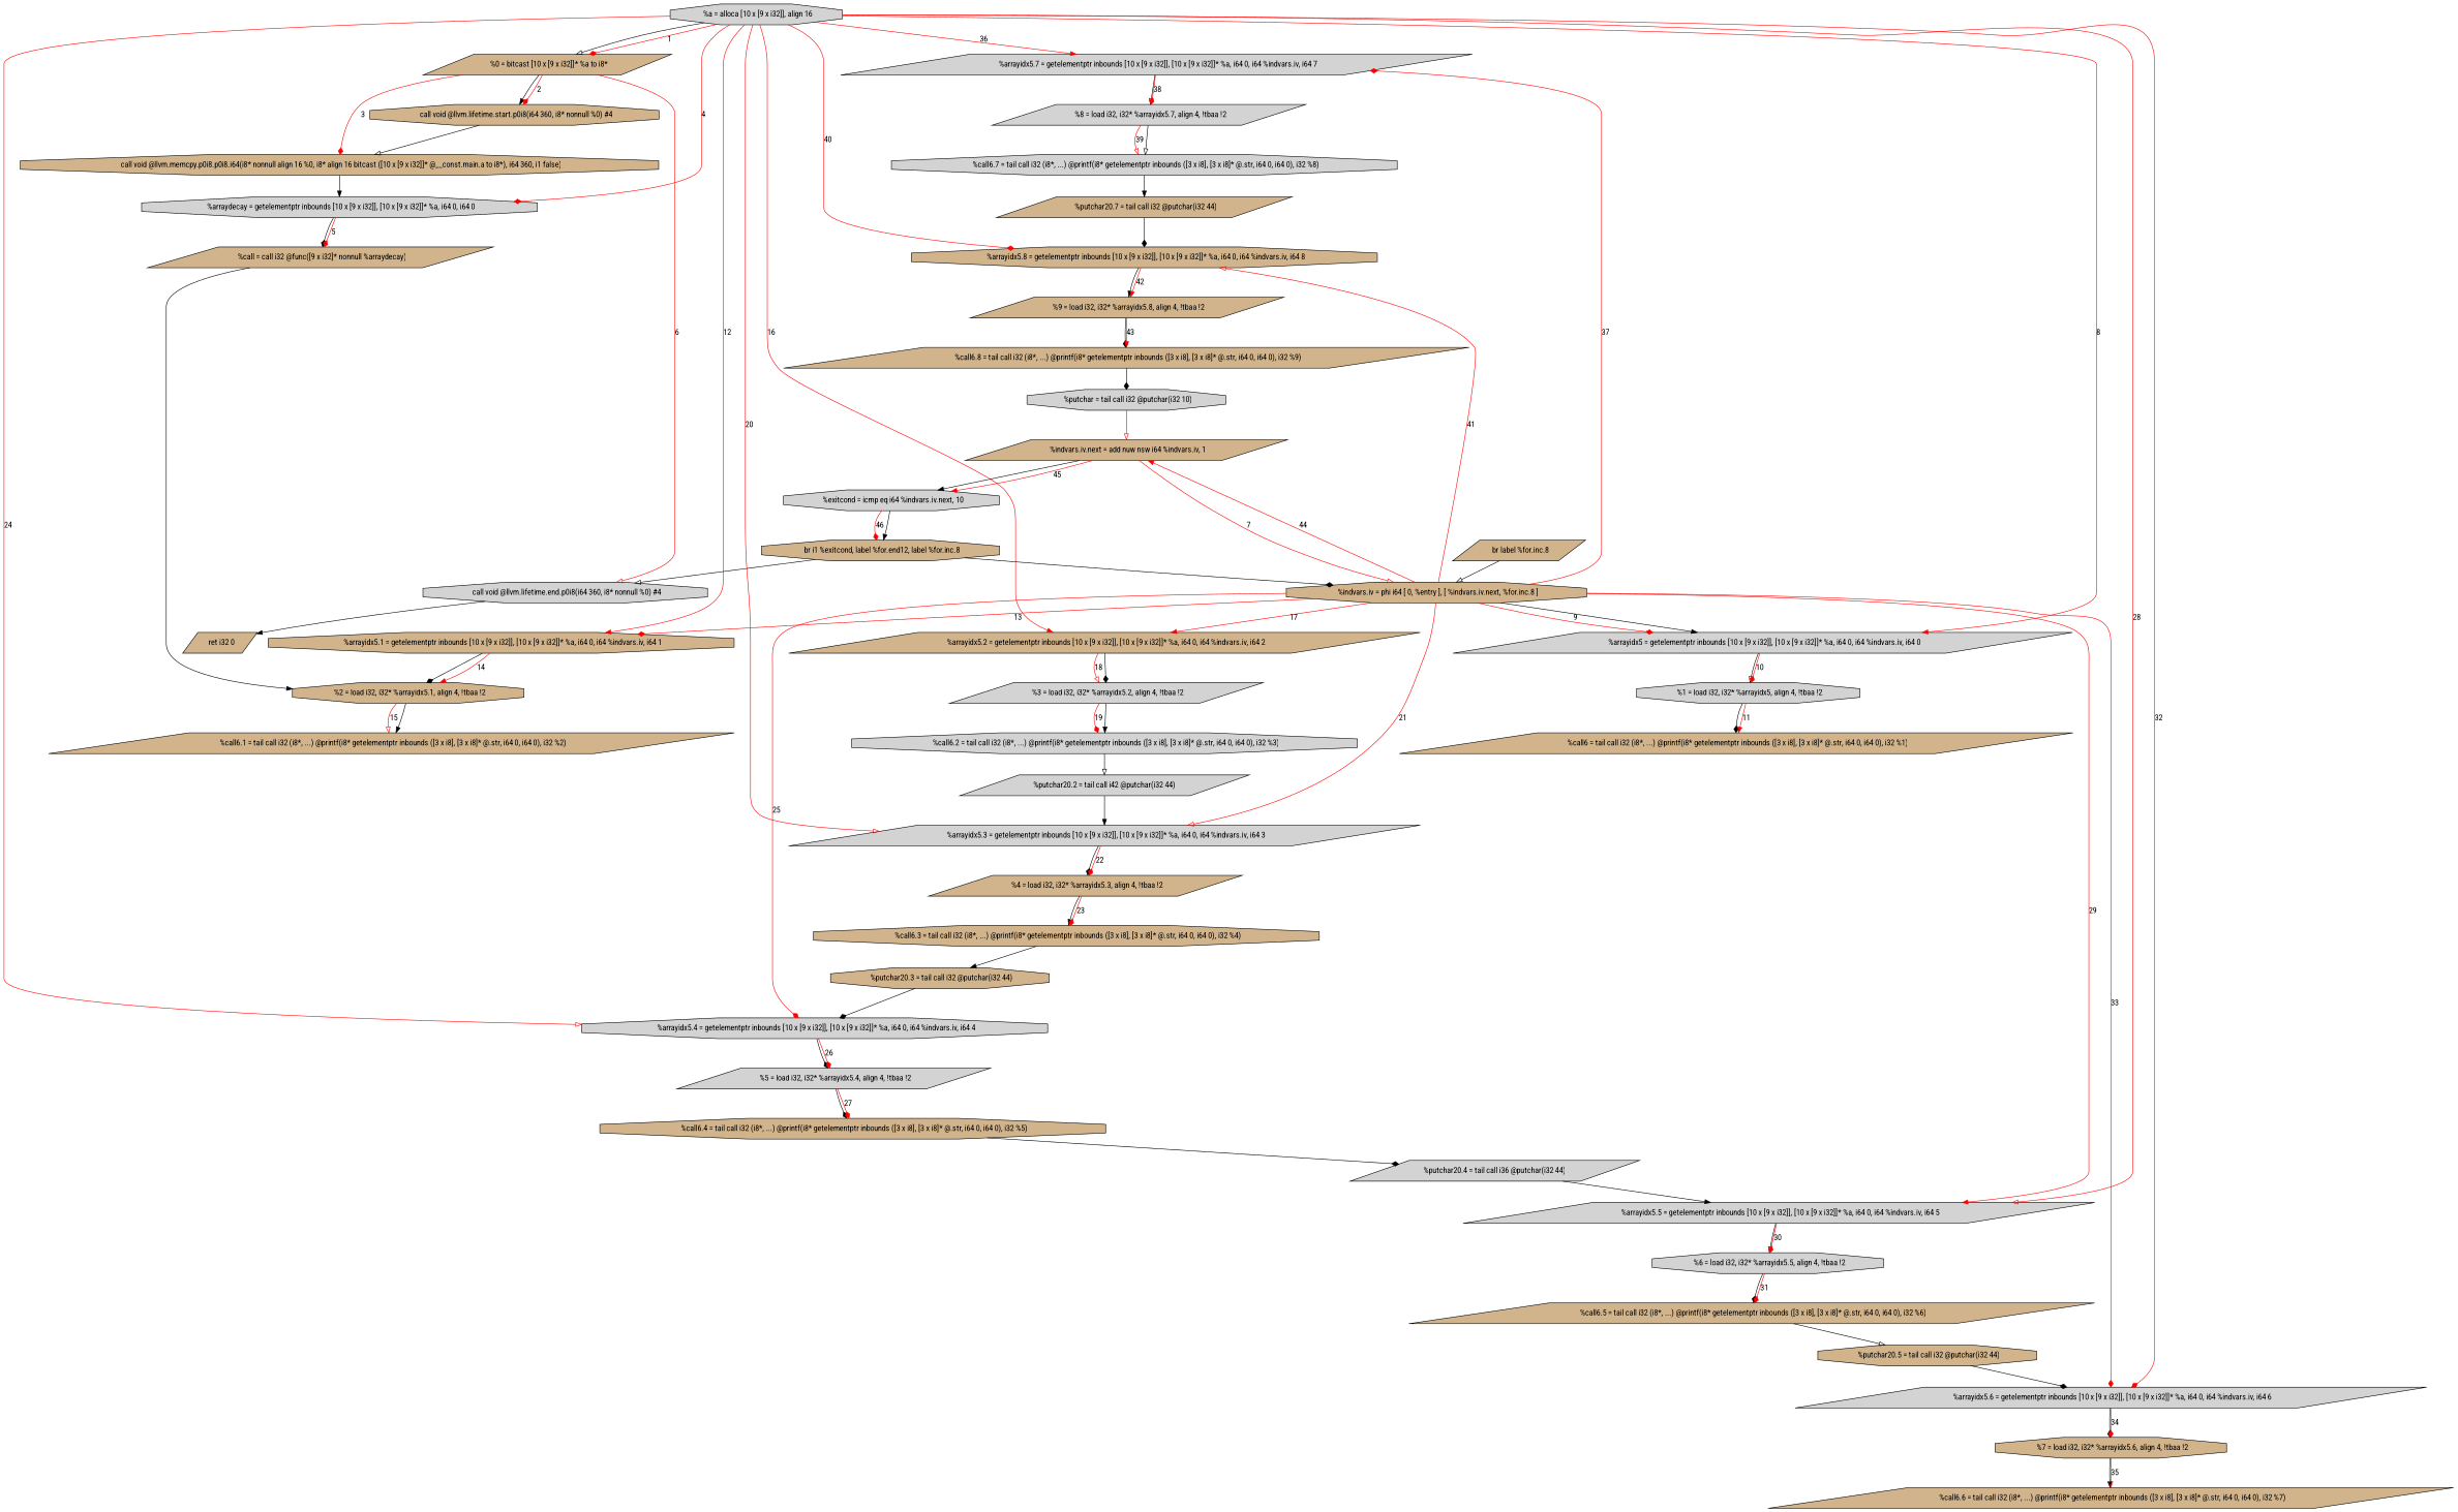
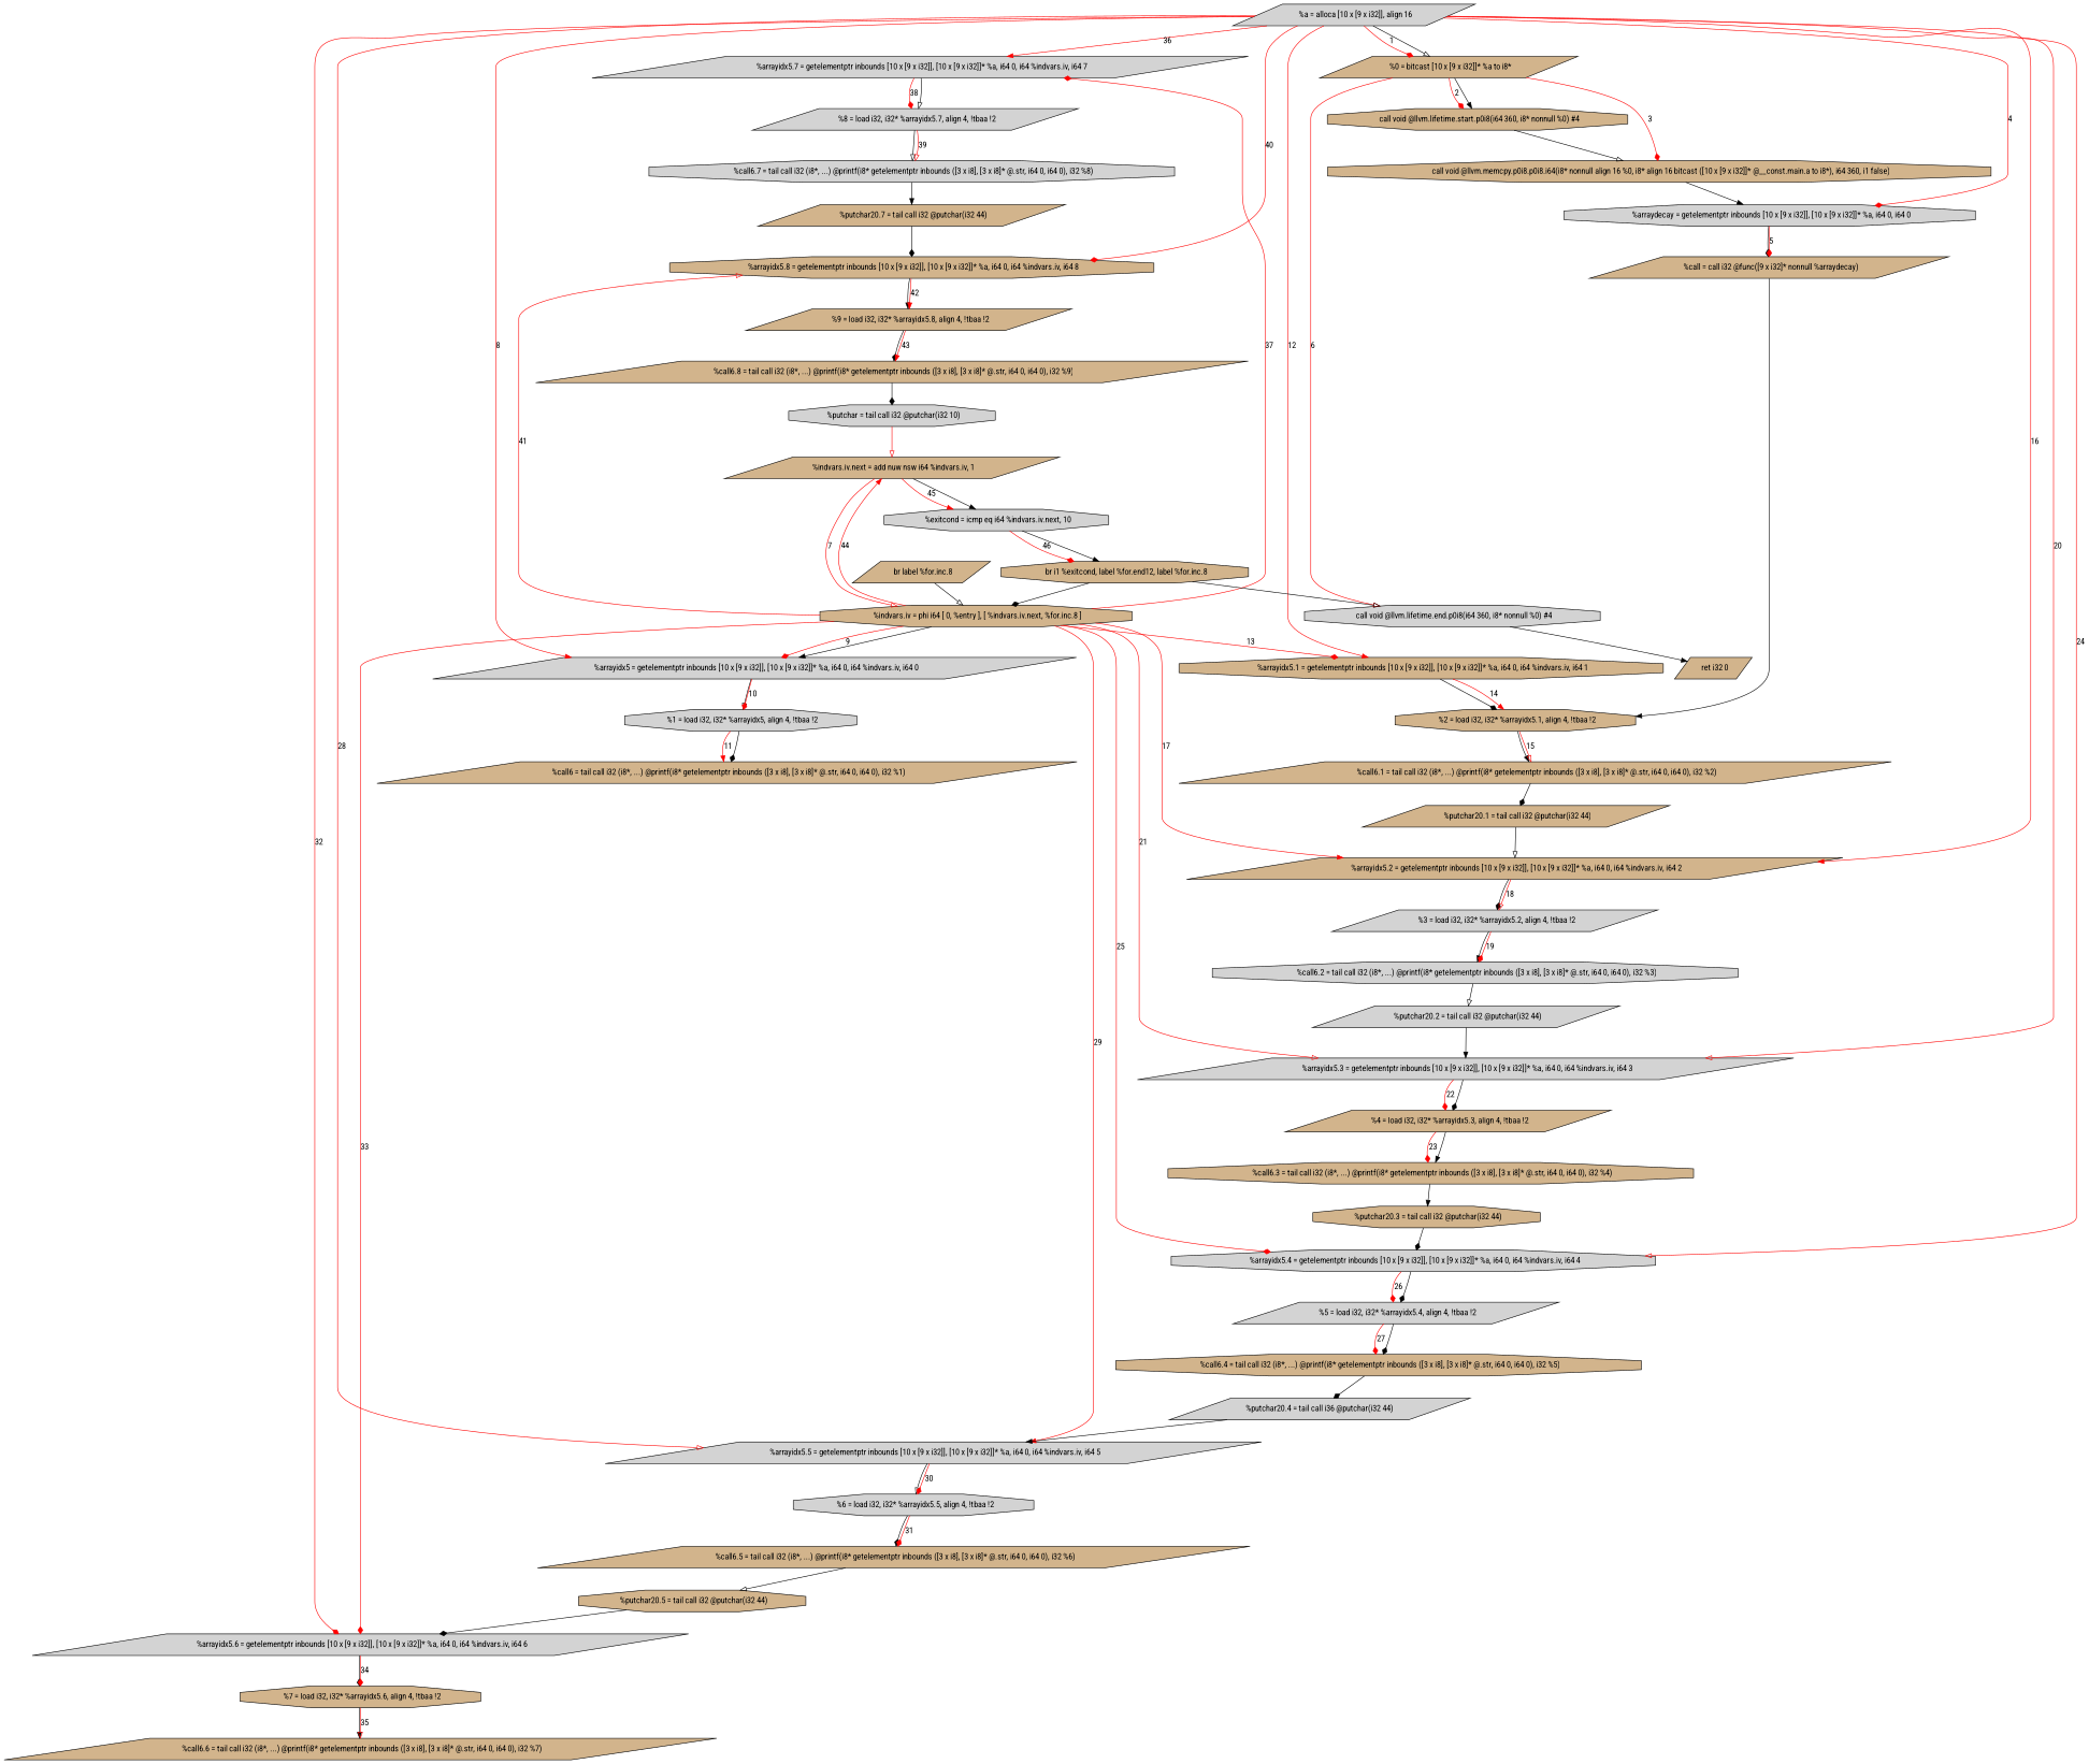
  digraph {
    fontname="Roboto Condensed"
    node [fillcolor=tan fontname="Roboto Condensed" shape=parallelogram style=filled]
    edge [arrowhead=diamond fontname="Roboto Condensed" color=red]
-   n1 [fillcolor=lightgrey label="  %a = alloca [10 x [9 x i32]], align 16" shape=octagon]
+   n1 [fillcolor=lightgrey label="  %a = alloca [10 x [9 x i32]], align 16"]
    n2 [label="  %0 = bitcast [10 x [9 x i32]]* %a to i8*"]
    n3 [fillcolor=lightgrey label="  %arraydecay = getelementptr inbounds [10 x [9 x i32]], [10 x [9 x i32]]* %a, i64 0, i64 0" shape=octagon]
    n4 [fillcolor=lightgrey label="  %arrayidx5 = getelementptr inbounds [10 x [9 x i32]], [10 x [9 x i32]]* %a, i64 0, i64 %indvars.iv, i64 0"]
    n5 [label="  %arrayidx5.1 = getelementptr inbounds [10 x [9 x i32]], [10 x [9 x i32]]* %a, i64 0, i64 %indvars.iv, i64 1" shape=octagon]
    n6 [label="  %arrayidx5.2 = getelementptr inbounds [10 x [9 x i32]], [10 x [9 x i32]]* %a, i64 0, i64 %indvars.iv, i64 2"]
    n7 [fillcolor=lightgrey label="  %arrayidx5.3 = getelementptr inbounds [10 x [9 x i32]], [10 x [9 x i32]]* %a, i64 0, i64 %indvars.iv, i64 3"]
    n8 [fillcolor=lightgrey label="  %arrayidx5.4 = getelementptr inbounds [10 x [9 x i32]], [10 x [9 x i32]]* %a, i64 0, i64 %indvars.iv, i64 4" shape=octagon]
    n9 [fillcolor=lightgrey label="  %arrayidx5.5 = getelementptr inbounds [10 x [9 x i32]], [10 x [9 x i32]]* %a, i64 0, i64 %indvars.iv, i64 5"]
    n10 [fillcolor=lightgrey label="  %arrayidx5.6 = getelementptr inbounds [10 x [9 x i32]], [10 x [9 x i32]]* %a, i64 0, i64 %indvars.iv, i64 6"]
    n11 [fillcolor=lightgrey label="  %arrayidx5.7 = getelementptr inbounds [10 x [9 x i32]], [10 x [9 x i32]]* %a, i64 0, i64 %indvars.iv, i64 7"]
    n12 [label="  %arrayidx5.8 = getelementptr inbounds [10 x [9 x i32]], [10 x [9 x i32]]* %a, i64 0, i64 %indvars.iv, i64 8" shape=octagon]
    n13 [label="  call void @llvm.lifetime.start.p0i8(i64 360, i8* nonnull %0) #4" shape=octagon]
    n14 [label="  call void @llvm.memcpy.p0i8.p0i8.i64(i8* nonnull align 16 %0, i8* align 16 bitcast ([10 x [9 x i32]]* @__const.main.a to i8*), i64 360, i1 false)" shape=octagon]
    n15 [fillcolor=lightgrey label="  call void @llvm.lifetime.end.p0i8(i64 360, i8* nonnull %0) #4" shape=octagon]
    n16 [label="  %call = call i32 @func([9 x i32]* nonnull %arraydecay)"]
    n17 [fillcolor=lightgrey label="  %1 = load i32, i32* %arrayidx5, align 4, !tbaa !2" shape=octagon]
    n18 [label="  %2 = load i32, i32* %arrayidx5.1, align 4, !tbaa !2" shape=octagon]
    n19 [fillcolor=lightgrey label="  %3 = load i32, i32* %arrayidx5.2, align 4, !tbaa !2"]
    n20 [label="  %4 = load i32, i32* %arrayidx5.3, align 4, !tbaa !2"]
    n21 [fillcolor=lightgrey label="  %5 = load i32, i32* %arrayidx5.4, align 4, !tbaa !2"]
    n22 [fillcolor=lightgrey label="  %6 = load i32, i32* %arrayidx5.5, align 4, !tbaa !2" shape=octagon]
    n23 [label="  %7 = load i32, i32* %arrayidx5.6, align 4, !tbaa !2" shape=octagon]
    n24 [fillcolor=lightgrey label="  %8 = load i32, i32* %arrayidx5.7, align 4, !tbaa !2"]
    n25 [label="  %9 = load i32, i32* %arrayidx5.8, align 4, !tbaa !2"]
    n26 [label="  ret i32 0"]
    n27 [label="  br label %for.inc.8"]
    n28 [label="  %indvars.iv = phi i64 [ 0, %entry ], [ %indvars.iv.next, %for.inc.8 ]" shape=octagon]
    n29 [label="  %indvars.iv.next = add nuw nsw i64 %indvars.iv, 1"]
    n30 [fillcolor=lightgrey label="  %exitcond = icmp eq i64 %indvars.iv.next, 10" shape=octagon]
    n31 [label="  %call6 = tail call i32 (i8*, ...) @printf(i8* getelementptr inbounds ([3 x i8], [3 x i8]* @.str, i64 0, i64 0), i32 %1)"]
    n32 [label="  %call6.1 = tail call i32 (i8*, ...) @printf(i8* getelementptr inbounds ([3 x i8], [3 x i8]* @.str, i64 0, i64 0), i32 %2)"]
+   n33 [label="  %putchar20.1 = tail call i32 @putchar(i32 44)"]
    n34 [fillcolor=lightgrey label="  %call6.2 = tail call i32 (i8*, ...) @printf(i8* getelementptr inbounds ([3 x i8], [3 x i8]* @.str, i64 0, i64 0), i32 %3)" shape=octagon]
-   n35 [fillcolor=lightgrey label="%putchar20.2 = tail call i42 @putchar(i32 44)"]
+   n35 [fillcolor=lightgrey label="  %putchar20.2 = tail call i32 @putchar(i32 44)"]
    n36 [label="  %call6.3 = tail call i32 (i8*, ...) @printf(i8* getelementptr inbounds ([3 x i8], [3 x i8]* @.str, i64 0, i64 0), i32 %4)" shape=octagon]
    n37 [label="  %putchar20.3 = tail call i32 @putchar(i32 44)" shape=octagon]
    n38 [label="  %call6.4 = tail call i32 (i8*, ...) @printf(i8* getelementptr inbounds ([3 x i8], [3 x i8]* @.str, i64 0, i64 0), i32 %5)" shape=octagon]
    n39 [fillcolor=lightgrey label="%putchar20.4 = tail call i36 @putchar(i32 44)"]
    n40 [label="  %call6.5 = tail call i32 (i8*, ...) @printf(i8* getelementptr inbounds ([3 x i8], [3 x i8]* @.str, i64 0, i64 0), i32 %6)"]
    n41 [label="  %putchar20.5 = tail call i32 @putchar(i32 44)" shape=octagon]
    n42 [label="  %call6.6 = tail call i32 (i8*, ...) @printf(i8* getelementptr inbounds ([3 x i8], [3 x i8]* @.str, i64 0, i64 0), i32 %7)"]
    n43 [fillcolor=lightgrey label="  %call6.7 = tail call i32 (i8*, ...) @printf(i8* getelementptr inbounds ([3 x i8], [3 x i8]* @.str, i64 0, i64 0), i32 %8)" shape=octagon]
    n44 [label="  %putchar20.7 = tail call i32 @putchar(i32 44)"]
    n45 [label="  %call6.8 = tail call i32 (i8*, ...) @printf(i8* getelementptr inbounds ([3 x i8], [3 x i8]* @.str, i64 0, i64 0), i32 %9)"]
    n46 [fillcolor=lightgrey label="  %putchar = tail call i32 @putchar(i32 10)" shape=octagon]
    n47 [label="  br i1 %exitcond, label %for.end12, label %for.inc.8" shape=octagon]
    n1 -> n2 [arrowhead=onormal color=""]
    n1 -> n2 [label=1]
    n1 -> n3 [label=4]
    n1 -> n4 [arrowhead=normal label=8]
    n1 -> n5 [arrowhead=normal label=12]
    n1 -> n6 [arrowhead=normal label=16]
    n1 -> n7 [arrowhead=onormal label=20]
    n1 -> n8 [arrowhead=onormal label=24]
    n1 -> n9 [arrowhead=onormal label=28]
    n1 -> n10 [label=32]
    n1 -> n11 [arrowhead=normal label=36]
    n1 -> n12 [label=40]
    n2 -> n13 [arrowhead=normal color=""]
    n2 -> n13 [label=2]
    n2 -> n14 [label=3]
    n2 -> n15 [arrowhead=onormal label=6]
    n3 -> n16 [color=""]
    n3 -> n16 [label=5]
    n4 -> n17 [arrowhead=onormal color=""]
    n4 -> n17 [label=10]
    n5 -> n18 [color=""]
    n5 -> n18 [arrowhead=normal label=14]
    n6 -> n19 [color=""]
    n6 -> n19 [arrowhead=onormal label=18]
    n7 -> n20 [color=""]
    n7 -> n20 [label=22]
    n8 -> n21 [color=""]
    n8 -> n21 [label=26]
    n9 -> n22 [arrowhead=onormal color=""]
    n9 -> n22 [label=30]
    n10 -> n23 [color=""]
    n10 -> n23 [label=34]
    n11 -> n24 [arrowhead=onormal color=""]
    n11 -> n24 [label=38]
    n12 -> n25 [arrowhead=normal color=""]
    n12 -> n25 [arrowhead=normal label=42]
    n13 -> n14 [arrowhead=onormal color=""]
    n14 -> n3 [arrowhead=normal color=""]
    n15 -> n26 [arrowhead=normal color=""]
    n16 -> n18 [arrowhead=normal color=""]
    n17 -> n31 [color=""]
    n17 -> n31 [arrowhead=normal label=11]
    n18 -> n32 [arrowhead=normal color=""]
    n18 -> n32 [arrowhead=onormal label=15]
    n19 -> n34 [arrowhead=normal color=""]
    n19 -> n34 [label=19]
    n20 -> n36 [arrowhead=normal color=""]
    n20 -> n36 [label=23]
    n21 -> n38 [color=""]
    n21 -> n38 [label=27]
    n22 -> n40 [color=""]
    n22 -> n40 [label=31]
    n23 -> n42 [arrowhead=normal color=""]
    n23 -> n42 [arrowhead=onormal label=35]
    n24 -> n43 [arrowhead=onormal color=""]
    n24 -> n43 [arrowhead=onormal label=39]
    n25 -> n45 [color=""]
    n25 -> n45 [arrowhead=normal label=43]
    n27 -> n28 [arrowhead=onormal color=""]
    n28 -> n4 [arrowhead=normal color=""]
    n28 -> n4 [label=9]
    n28 -> n5 [label=13]
    n28 -> n6 [arrowhead=normal label=17]
    n28 -> n7 [arrowhead=onormal label=21]
    n28 -> n8 [label=25]
    n28 -> n9 [arrowhead=normal label=29]
    n28 -> n10 [label=33]
    n28 -> n11 [label=37]
    n28 -> n12 [arrowhead=onormal label=41]
    n28 -> n29 [arrowhead=normal label=44]
    n29 -> n28 [arrowhead=onormal label=7]
    n29 -> n30 [arrowhead=normal color=""]
    n29 -> n30 [arrowhead=normal label=45]
    n30 -> n47 [arrowhead=normal color=""]
    n30 -> n47 [label=46]
+   n32 -> n33 [color=""]
+   n33 -> n6 [arrowhead=onormal color=""]
    n34 -> n35 [arrowhead=onormal color=""]
    n35 -> n7 [arrowhead=normal color=""]
    n36 -> n37 [arrowhead=normal color=""]
    n37 -> n8 [color=""]
    n38 -> n39 [color=""]
    n39 -> n9 [arrowhead=normal color=""]
    n40 -> n41 [arrowhead=onormal color=""]
    n41 -> n10 [color=""]
    n43 -> n44 [arrowhead=normal color=""]
    n44 -> n12 [color=""]
    n45 -> n46 [color=""]
    n46 -> n29 [arrowhead=onormal]
    n47 -> n15 [arrowhead=onormal color=""]
    n47 -> n28 [color=""]
  }
